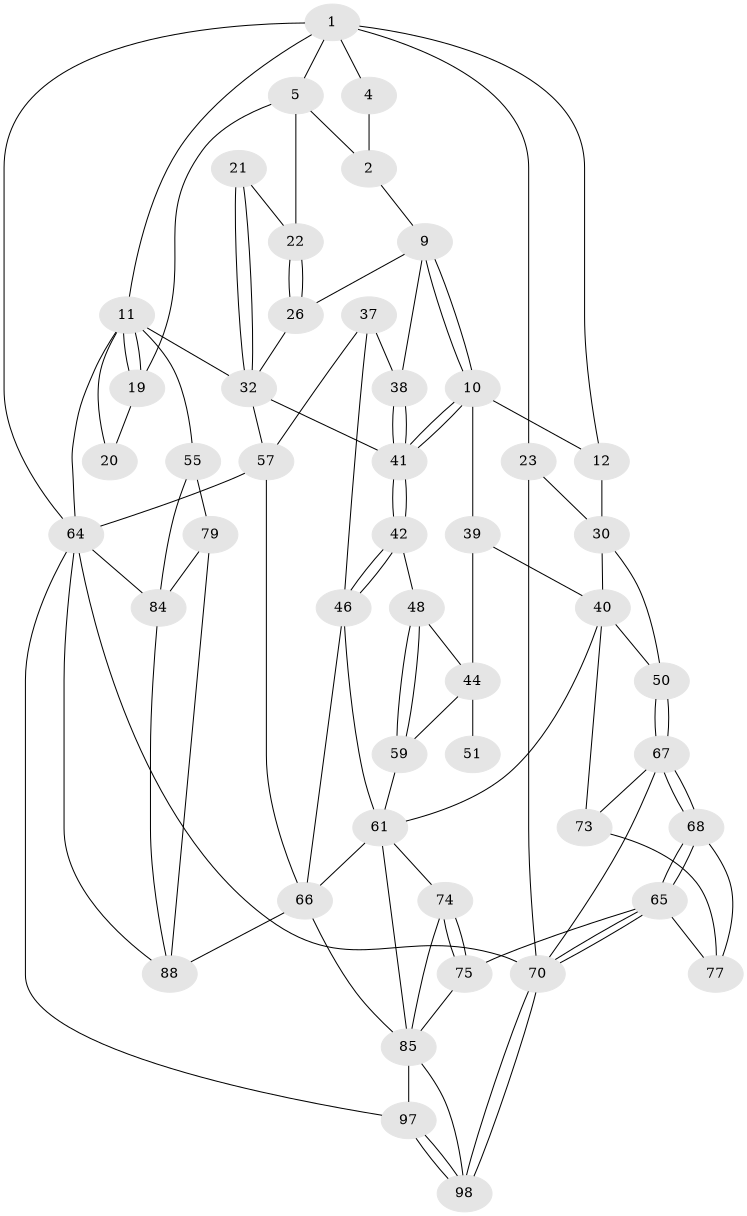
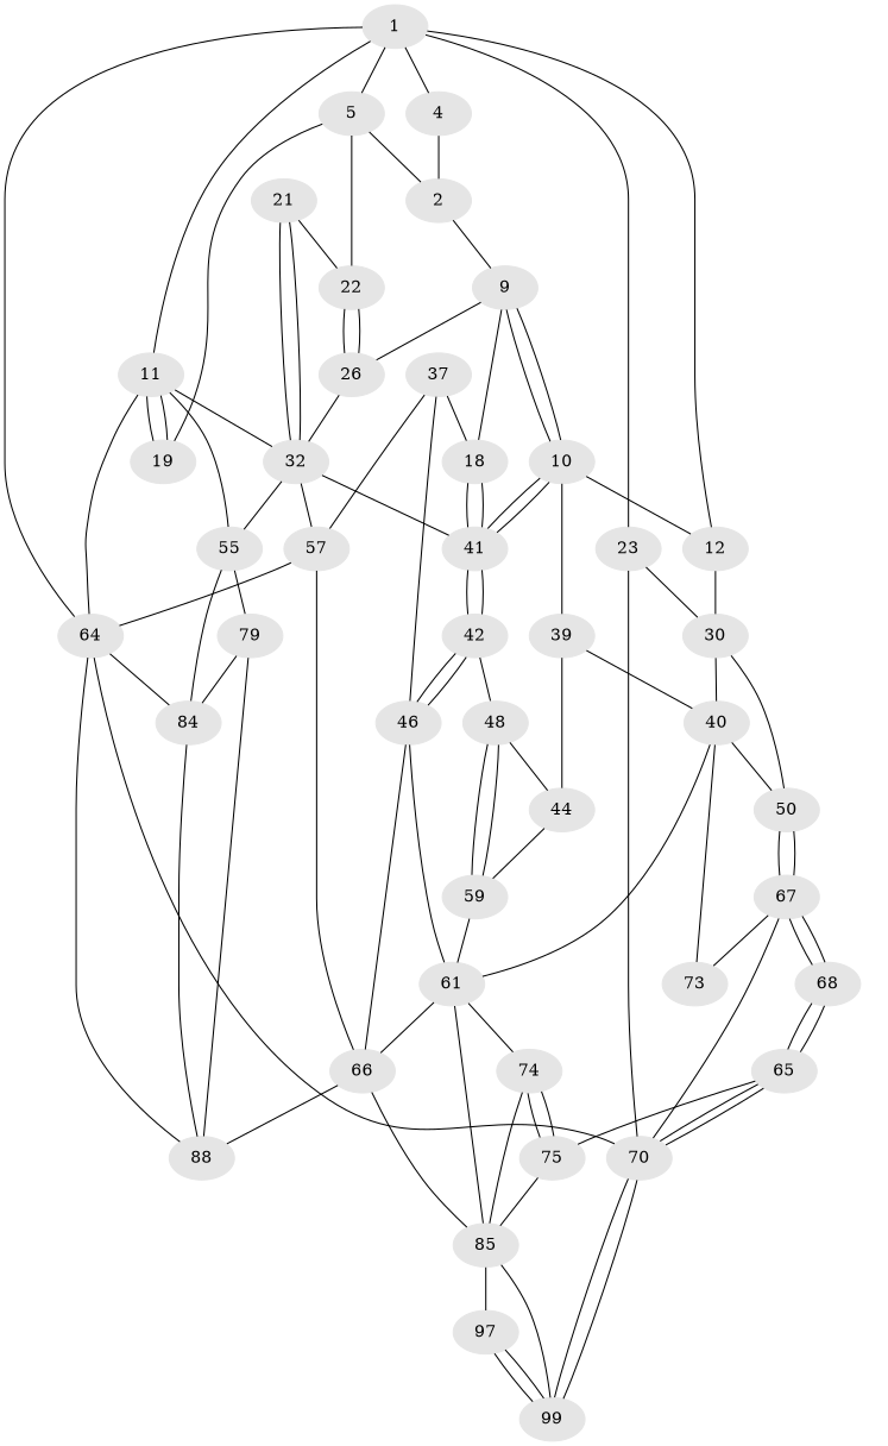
  graph {
    node [color=gray90 style=filled]
    1 [super="+2"]
    4
    5 [super="+6+16"]
    12 [super="+25+13"]
    n5 [label=11 super="+28"]
    23
    64 [super="+94"]
    n8 [label=2 super="+8"]
    19
    22
    30 [super="+31"]
-   20
    32 [super="+33"]
    55 [super="+82"]
    70
    n16 [label=84 super="+92"]
    88 [super="+93"]
    97
    9 [super="+29"]
    26 [super="+27"]
    10 [super="+11"]
-   38
+   38 [label=18]
    39
    41
    40 [super="+49"]
    44 [super="+45+53"]
    42
    50
    57 [super="+58"]
    79 [super="+83+80"]
    21
-   98
+   98 [label=99]
    n33 [label=73 super="+78"]
    61 [super="+62"]
    67 [super="+73"]
    37 [super="+47"]
    46 [super="+60"]
    66 [super="+90"]
-   51
    59
-   77 [super="+81"]
    n42 [label=48]
    74
    85 [super="+86+95"]
    68
    75
    n47 [label=65 super="+76"]
    1 -- 4
    1 -- 5
    1 -- 12
    1 -- n5
    1 -- 23
    1 -- 64
    4 -- n8
    5 -- n8
    5 -- 19
    5 -- 22
    12 -- 30
    n5 -- 64
    n5 -- 19
    n5 -- 19
-   n5 -- 20
    n5 -- 32
    n5 -- 55
    23 -- 30
    23 -- 70
    64 -- 70
    64 -- n16
    64 -- 88
-   64 -- 97
    n8 -- 9
-   19 -- 20
    22 -- 26
    22 -- 26
    30 -- 40
    30 -- 50
+   32 -- 55
    32 -- 41 [weight=2]
    32 -- 57
    55 -- n16
    55 -- 79
    70 -- 98
    70 -- 98
    n16 -- 88
    97 -- 98
    97 -- 98
    9 -- 26
    9 -- 10
    9 -- 10
    9 -- 38
    26 -- 32
    10 -- 12
    10 -- 39
    10 -- 41
    10 -- 41
    38 -- 41
    38 -- 41
    39 -- 40
    39 -- 44
    41 -- 42
    41 -- 42
    40 -- 50
    40 -- n33 [weight=2]
    40 -- 61
-   44 -- 51 [weight=2]
    44 -- 59
    42 -- 46
    42 -- 46
    42 -- n42
    50 -- 67
    50 -- 67
    57 -- 64 [weight=2]
    57 -- 66
    79 -- n16
    79 -- 88
    21 -- 22
    21 -- 32
    21 -- 32
-   n33 -- 77
    61 -- 66
    61 -- 74
    61 -- 85
    67 -- 70
    67 -- n33
    67 -- 68
    67 -- 68
    37 -- 38
    37 -- 57
    37 -- 46
    46 -- 61
    46 -- 66
    66 -- 88
    66 -- 85
    59 -- 61
    n42 -- 44
    n42 -- 59
    n42 -- 59
    74 -- 85
    74 -- 75
    74 -- 75
    85 -- 97
    85 -- 98
-   68 -- 77
    68 -- n47
    68 -- n47
    75 -- 85
    n47 -- 70
    n47 -- 70
-   n47 -- 77
    n47 -- 75
  }
